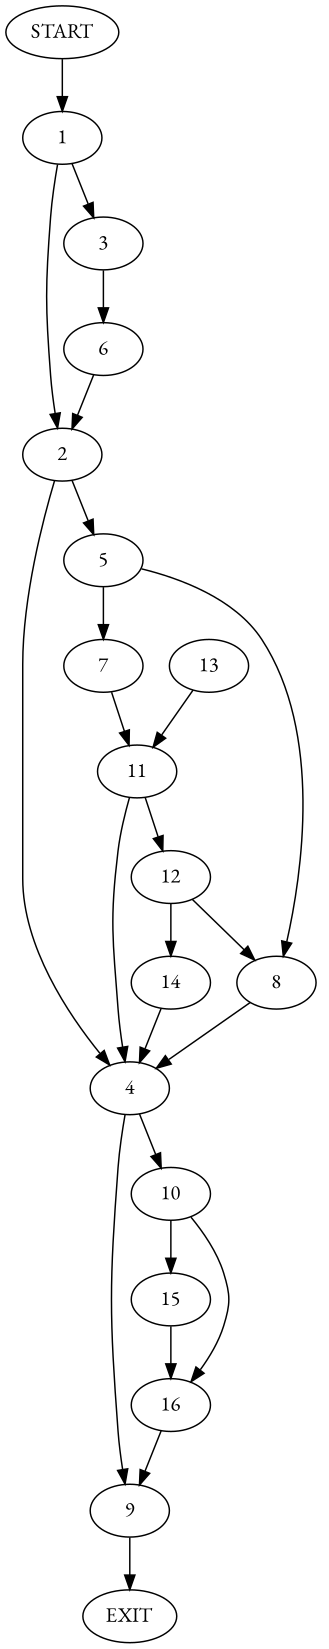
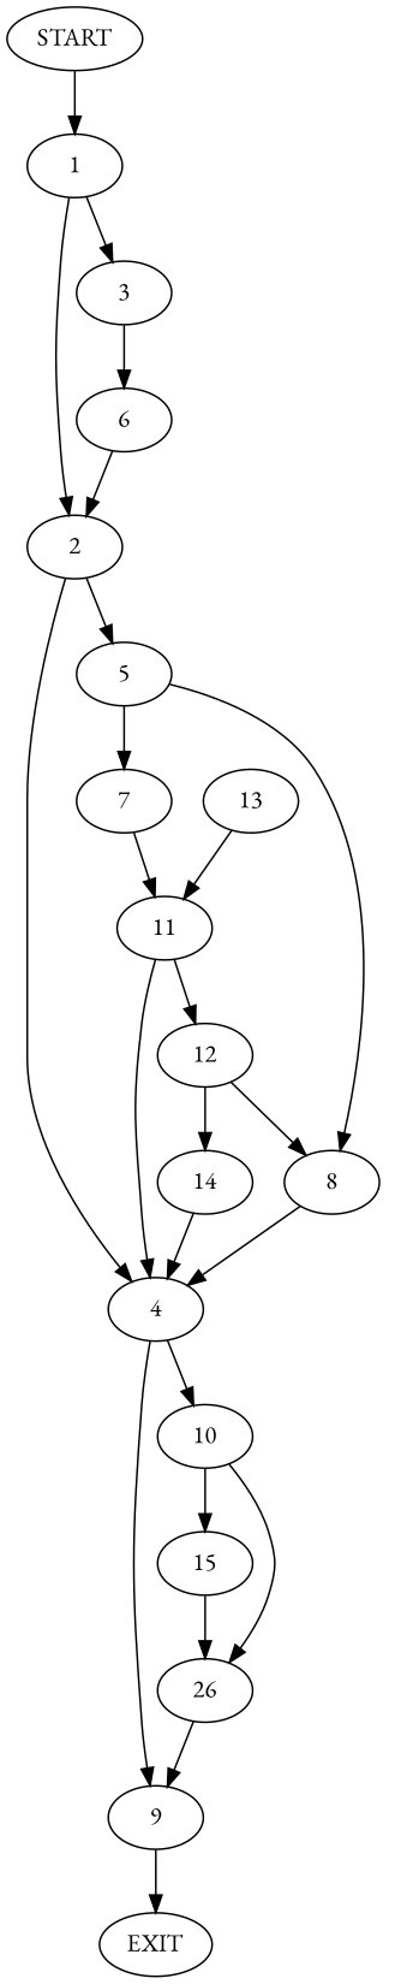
  digraph {
    fontname="EB Garamond"
    node [fontname="EB Garamond"]
    edge [fontname="EB Garamond"]
    n1 [label=START]
    1
    2
    3
    n5 [label=EXIT]
    4
    5
    6
    9
    10
    7
    8
    15
-   16
+   16 [label=26]
    11
    12
    14
    13
    n1 -> 1
    1 -> 2
    1 -> 3
    2 -> 4
    2 -> 5
    3 -> 6
    4 -> 9
    4 -> 10
    5 -> 7
    5 -> 8
    6 -> 2
    9 -> n5
    10 -> 15
    10 -> 16
    7 -> 11
    8 -> 4
    15 -> 16
    16 -> 9
    11 -> 4
    11 -> 12
    12 -> 8
    12 -> 14
    14 -> 4
    13 -> 11
  }
